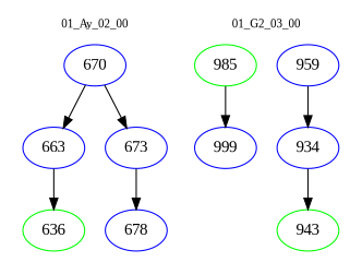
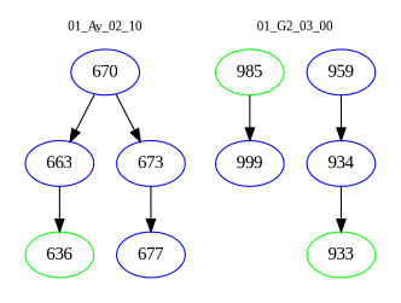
  digraph {
    fontname="Liberation Serif"
    node [color=blue fontname="Liberation Serif"]
    edge [color=black fontname="Liberation Serif"]
    n1 [label=670]
    n2 [label=663]
    n3 [label=673]
    n4 [color=green label=636]
-   n5 [label=678]
+   n5 [label=677]
    n6 [label=959]
    n7 [label=934]
    n8 [color=green label=985]
-   n9 [color=green label=943]
+   n9 [color=green label=933]
    n10 [label=999]
    subgraph cluster_1 {
      color=white
      fontsize=10
-     label="01_Ay_02_00"
+     label="01_Ay_02_10"
      n1
      n2
      n3
      n4
      n5
    }
    subgraph cluster_2 {
      color=white
      fontsize=10
      label="01_G2_03_00"
      n6
      n7
      n8
      n9
      n10
    }
    n1 -> n2
    n1 -> n3
    n2 -> n4
    n3 -> n5
    n6 -> n7
    n7 -> n9
    n8 -> n10
  }
